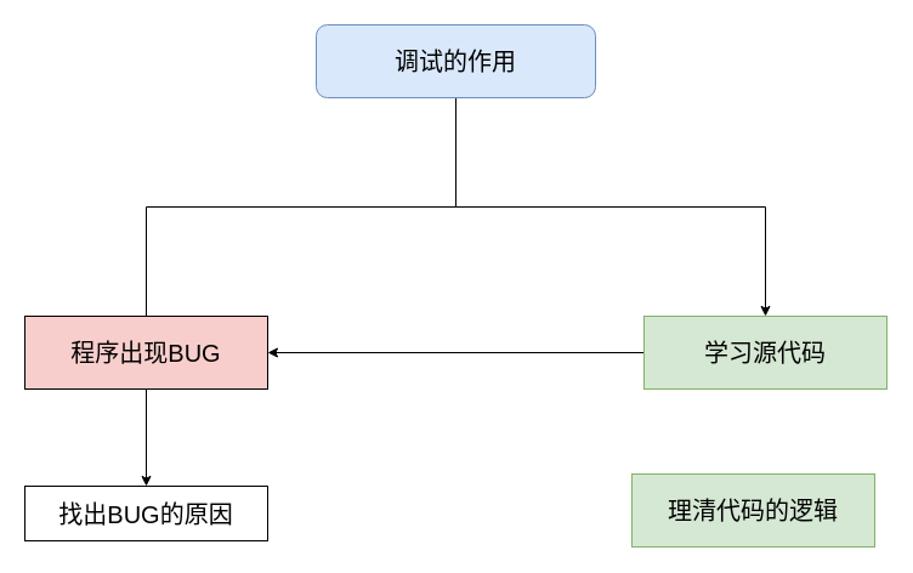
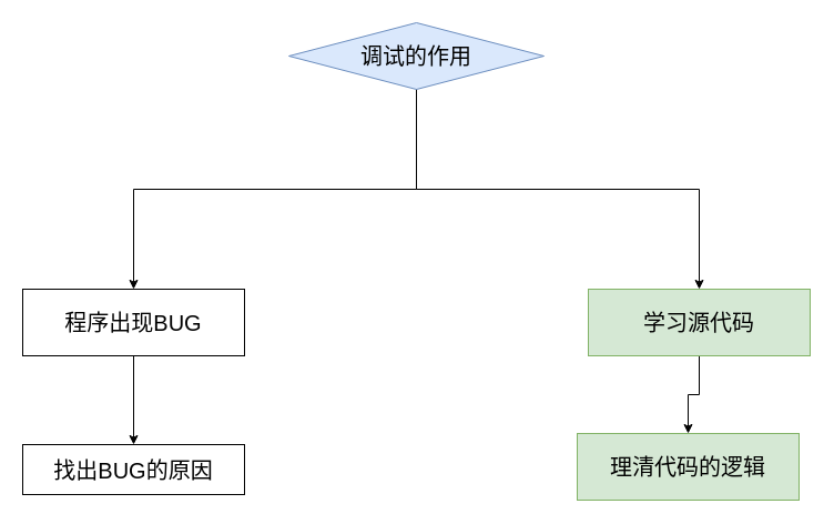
  <mxCell id="0" />
  <mxCell id="1" parent="0" />
- <mxCell id="2" style="edgeStyle=orthogonalEdgeStyle;rounded=0;orthogonalLoop=1;jettySize=auto;html=1;exitX=0.5;exitY=1;exitDx=0;exitDy=0;fontSize=20;endArrow=none;" parent="1" source="4" target="6" edge="1"><mxGeometry relative="1" as="geometry" /></mxCell>
+ <mxCell id="2" style="edgeStyle=orthogonalEdgeStyle;rounded=0;orthogonalLoop=1;jettySize=auto;html=1;exitX=0.5;exitY=1;exitDx=0;exitDy=0;fontSize=20;" parent="1" source="4" target="6" edge="1"><mxGeometry relative="1" as="geometry" /></mxCell>
  <mxCell id="3" style="edgeStyle=orthogonalEdgeStyle;rounded=0;orthogonalLoop=1;jettySize=auto;html=1;exitX=0.5;exitY=1;exitDx=0;exitDy=0;fontSize=20;" parent="1" source="4" target="9" edge="1"><mxGeometry relative="1" as="geometry" /></mxCell>
- <mxCell id="4" value="调试的作用" style="rounded=1;whiteSpace=wrap;html=1;fontSize=20;fillColor=#dae8fc;strokeColor=#6c8ebf;" parent="1" vertex="1"><mxGeometry x="260" y="20" width="230" height="60" as="geometry" /></mxCell>
+ <mxCell id="4" value="调试的作用" style="rhombus;whiteSpace=wrap;html=1;fontSize=20;fillColor=#dae8fc;strokeColor=#6c8ebf;" parent="1" vertex="1"><mxGeometry x="260" y="20" width="230" height="60" as="geometry" /></mxCell>
  <mxCell id="5" value="" style="edgeStyle=orthogonalEdgeStyle;rounded=0;orthogonalLoop=1;jettySize=auto;html=1;fontSize=20;" parent="1" source="6" target="7" edge="1"><mxGeometry relative="1" as="geometry" /></mxCell>
- <mxCell id="6" value="程序出现BUG" style="rounded=0;whiteSpace=wrap;html=1;fontSize=20;fillColor=#f8cecc;" parent="1" vertex="1"><mxGeometry x="20" y="260" width="200" height="60" as="geometry" /></mxCell>
+ <mxCell id="6" value="程序出现BUG" style="rounded=0;whiteSpace=wrap;html=1;fontSize=20;" parent="1" vertex="1"><mxGeometry x="20" y="260" width="200" height="60" as="geometry" /></mxCell>
  <mxCell id="7" value="找出BUG的原因" style="rounded=0;whiteSpace=wrap;html=1;fontSize=20;" parent="1" vertex="1"><mxGeometry x="20" y="400" width="200" height="45" as="geometry" /></mxCell>
- <mxCell id="8" value="" style="edgeStyle=orthogonalEdgeStyle;rounded=0;orthogonalLoop=1;jettySize=auto;html=1;fontSize=20;" parent="1" source="9" target="6" edge="1"><mxGeometry relative="1" as="geometry" /></mxCell>
+ <mxCell id="8" value="" style="edgeStyle=orthogonalEdgeStyle;rounded=0;orthogonalLoop=1;jettySize=auto;html=1;fontSize=20;" parent="1" source="9" target="10" edge="1"><mxGeometry relative="1" as="geometry" /></mxCell>
  <mxCell id="9" value="学习源代码" style="rounded=0;whiteSpace=wrap;html=1;fontSize=20;fillColor=#d5e8d4;strokeColor=#82b366;" parent="1" vertex="1"><mxGeometry x="530" y="260" width="200" height="60" as="geometry" /></mxCell>
  <mxCell id="10" value="理清代码的逻辑" style="rounded=0;whiteSpace=wrap;html=1;fontSize=20;fillColor=#d5e8d4;strokeColor=#82b366;" parent="1" vertex="1"><mxGeometry x="520" y="390" width="200" height="60" as="geometry" /></mxCell>
